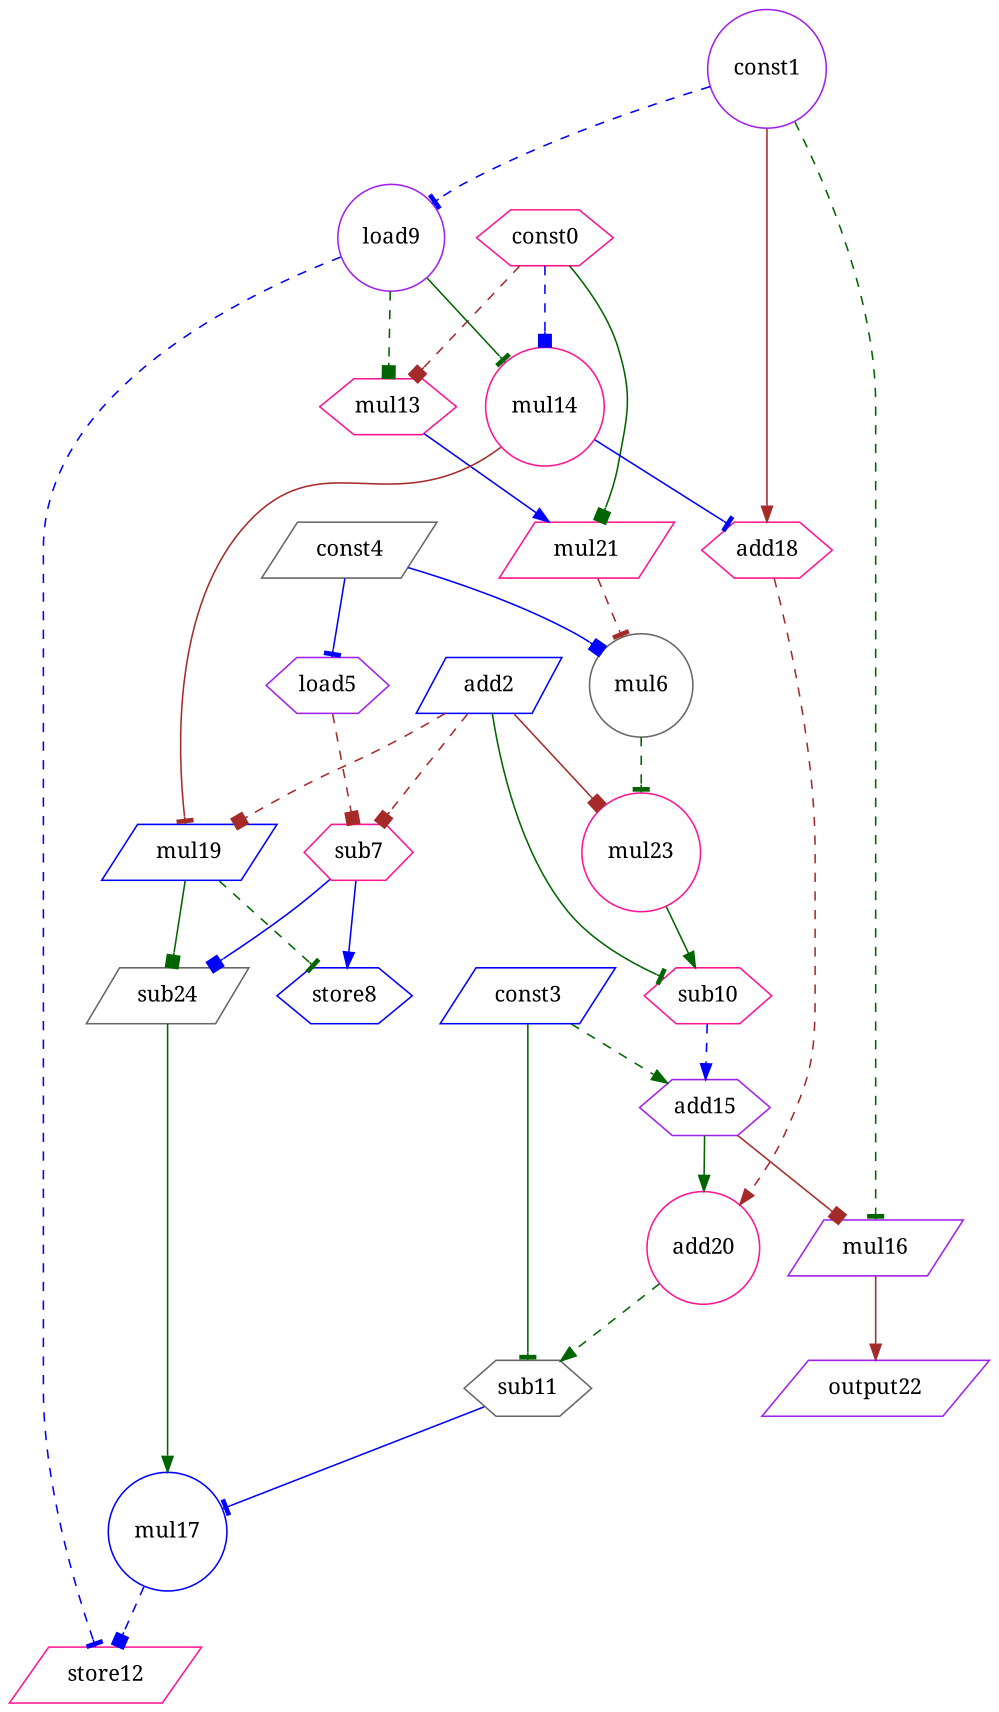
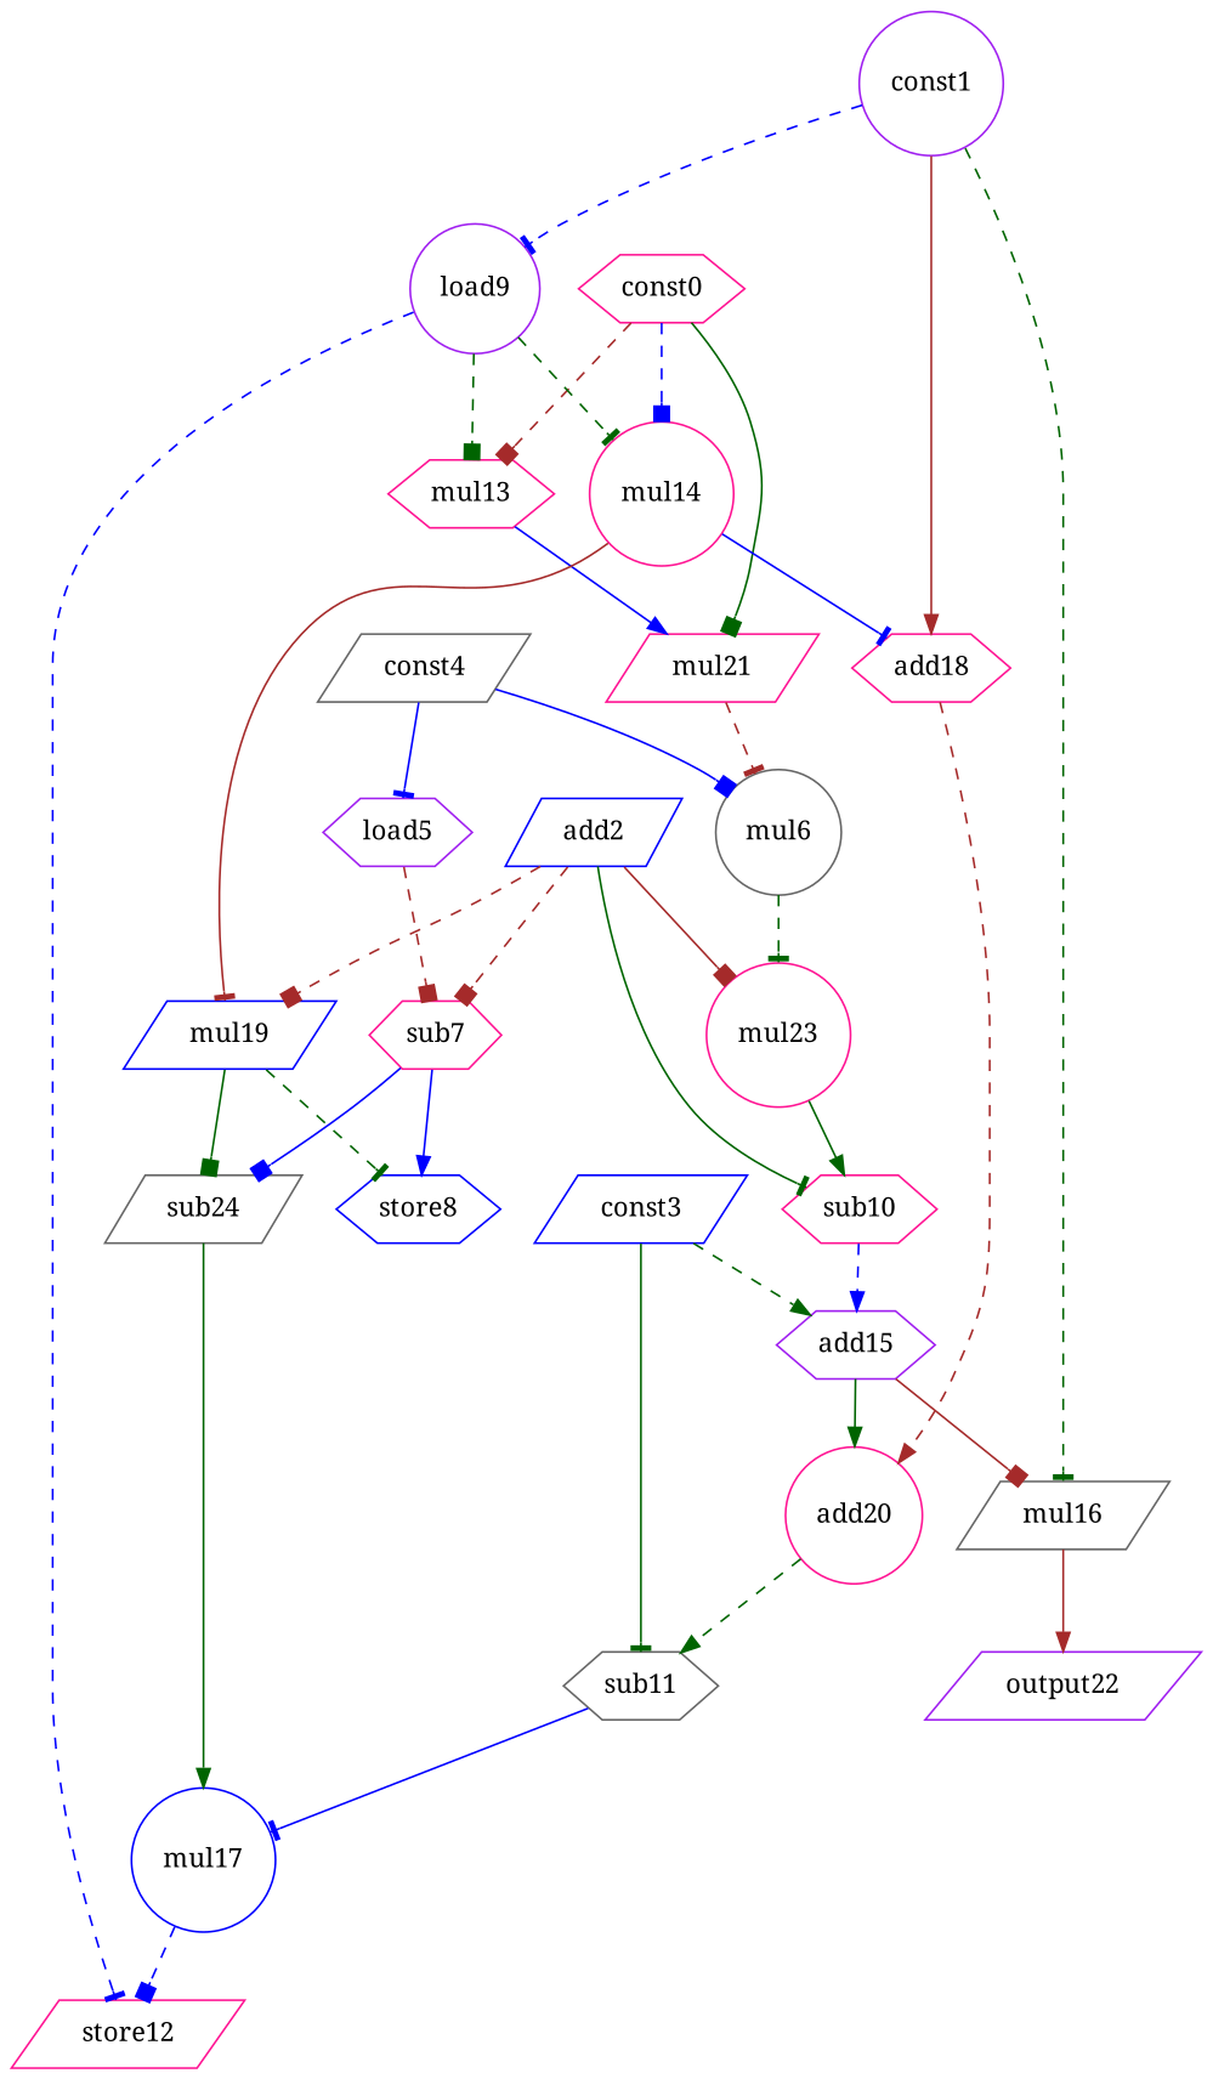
  digraph {
    fontname="Noto Serif"
    node [color=deeppink fontname="Noto Serif" opcode=mul shape=hexagon]
    edge [arrowhead=box color=darkgreen fontname="Noto Serif" operand=0 style=solid]
    const0 [opcode=const]
    mul13
    mul14 [shape=circle]
    mul21 [shape=parallelogram]
    add18 [opcode=add]
    mul19 [color=blue shape=parallelogram]
    mul6 [color=gray40 shape=circle]
    const1 [color=purple opcode=const shape=circle]
    load9 [color=purple opcode=load shape=circle]
-   mul16 [color=purple shape=parallelogram]
+   mul16 [color=gray40 shape=parallelogram]
    store12 [opcode=store shape=parallelogram]
    output22 [color=purple opcode=output shape=parallelogram]
    add20 [opcode=add shape=circle]
    n14 [color=blue label=add2 opcode=const shape=parallelogram]
    sub7 [opcode=sub]
    sub10 [opcode=sub]
    mul23 [shape=circle]
    store8 [color=blue opcode=store]
    sub24 [color=gray40 opcode=sub shape=parallelogram]
    add15 [color=purple opcode=add]
    const3 [color=blue opcode=const shape=parallelogram]
    sub11 [color=gray40 opcode=sub]
    mul17 [color=blue shape=circle]
    const4 [color=gray40 opcode=const shape=parallelogram]
    load5 [color=purple opcode=load]
    const0 -> mul13 [color=brown style=dashed]
    const0 -> mul14 [color=blue style=dashed]
    const0 -> mul21
    mul13 -> mul21 [arrowhead=normal color=blue operand=1]
    mul14 -> add18 [arrowhead=tee color=blue operand=1]
    mul14 -> mul19 [arrowhead=tee color=brown operand=1]
    mul21 -> mul6 [arrowhead=tee color=brown operand=1 style=dashed]
    add18 -> add20 [arrowhead=normal color=brown style=dashed]
    mul19 -> store8 [arrowhead=tee style=dashed]
    mul19 -> sub24
    mul6 -> mul23 [arrowhead=tee operand=1 style=dashed]
    const1 -> add18 [arrowhead=normal color=brown]
    const1 -> load9 [arrowhead=tee color=blue style=dashed]
    const1 -> mul16 [arrowhead=tee style=dashed]
    load9 -> mul13 [operand=1 style=dashed]
-   load9 -> mul14 [arrowhead=tee operand=1]
+   load9 -> mul14 [arrowhead=tee operand=1 style=dashed]
    load9 -> store12 [arrowhead=tee color=blue operand=1 style=dashed]
    mul16 -> output22 [arrowhead=normal color=brown]
    add20 -> sub11 [arrowhead=normal operand=1 style=dashed]
    n14 -> mul19 [color=brown style=dashed]
    n14 -> sub7 [color=brown style=dashed]
    n14 -> sub10 [arrowhead=tee]
    n14 -> mul23 [color=brown]
    sub7 -> store8 [arrowhead=normal color=blue operand=1]
    sub7 -> sub24 [color=blue operand=1]
    sub10 -> add15 [arrowhead=normal color=blue style=dashed]
    mul23 -> sub10 [arrowhead=normal operand=1]
    sub24 -> mul17 [arrowhead=normal]
    add15 -> mul16 [color=brown operand=1]
    add15 -> add20 [arrowhead=normal operand=1]
    const3 -> add15 [arrowhead=normal operand=1 style=dashed]
    const3 -> sub11 [arrowhead=tee]
    sub11 -> mul17 [arrowhead=tee color=blue operand=1]
    mul17 -> store12 [color=blue style=dashed]
    const4 -> mul6 [color=blue]
    const4 -> load5 [arrowhead=tee color=blue]
    load5 -> sub7 [color=brown operand=1 style=dashed]
  }
